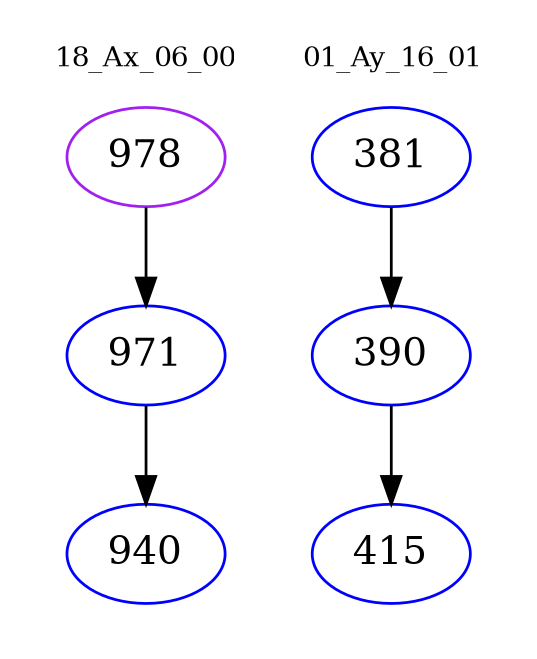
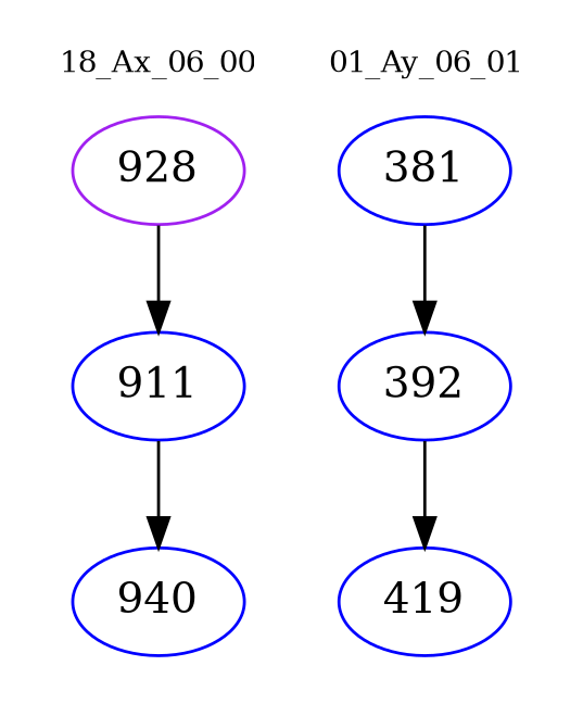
  digraph {
    node [color=blue]
    edge [color=black]
-   n1 [color=purple label=978]
-   n2 [label=971]
+   n1 [color=purple label=928]
+   n2 [label=911]
    n3 [label=940]
    n4 [label=381]
-   n5 [label=390]
-   n6 [label=415]
+   n5 [label=392]
+   n6 [label=419]
    subgraph cluster_1 {
      color=white
      fontsize=10
      label="18_Ax_06_00"
      n1
      n2
      n3
    }
    subgraph cluster_2 {
      color=white
      fontsize=10
-     label="01_Ay_16_01"
+     label="01_Ay_06_01"
      n4
      n5
      n6
    }
    n1 -> n2
    n2 -> n3
    n4 -> n5
    n5 -> n6
  }
